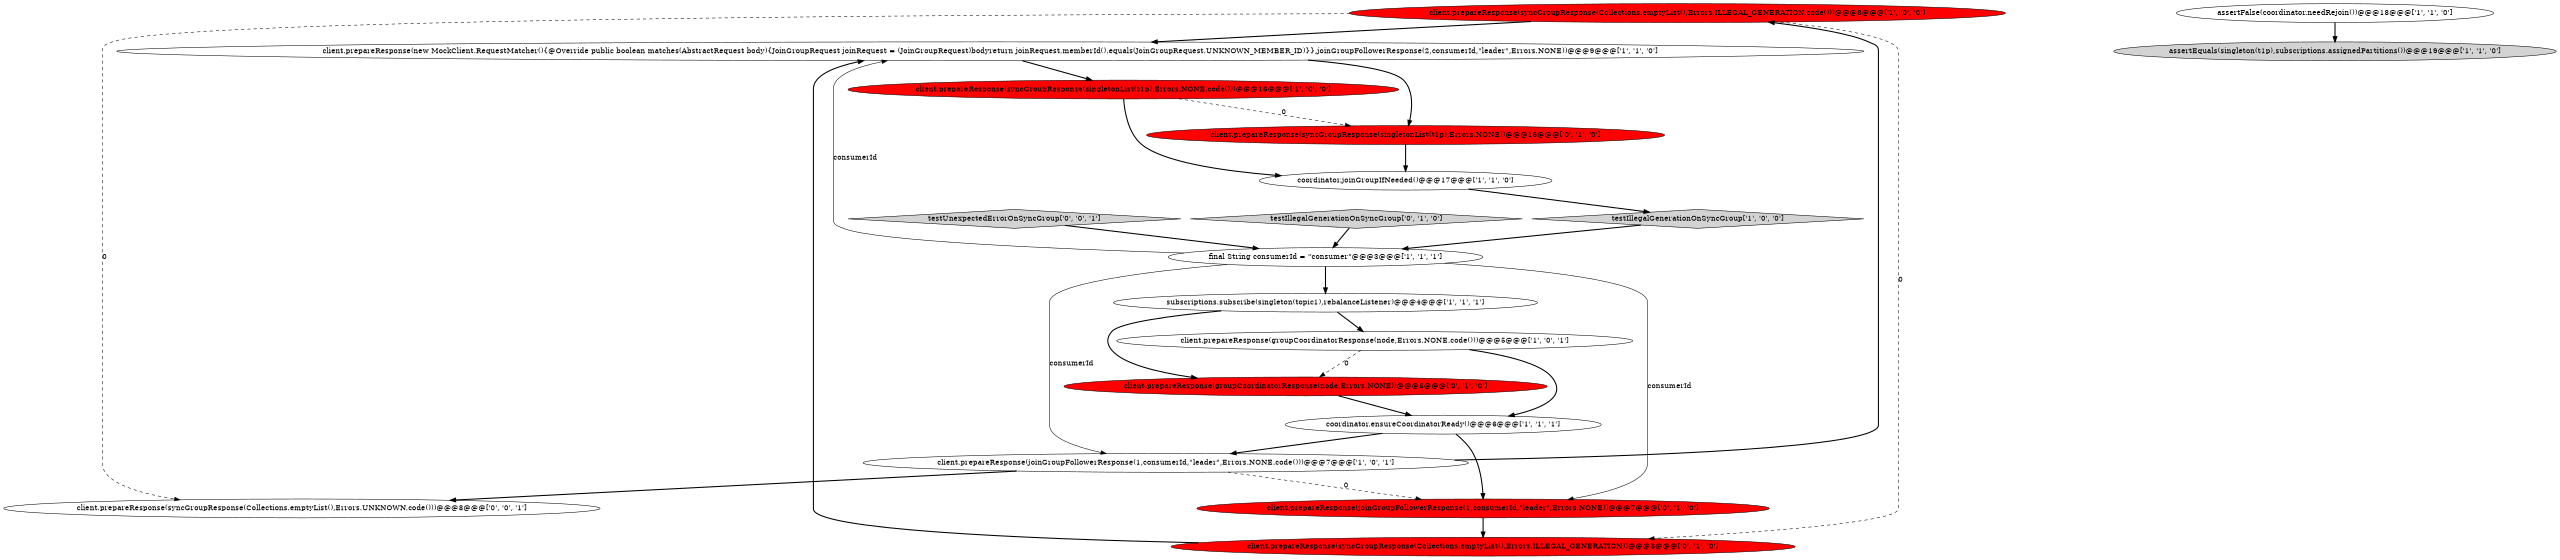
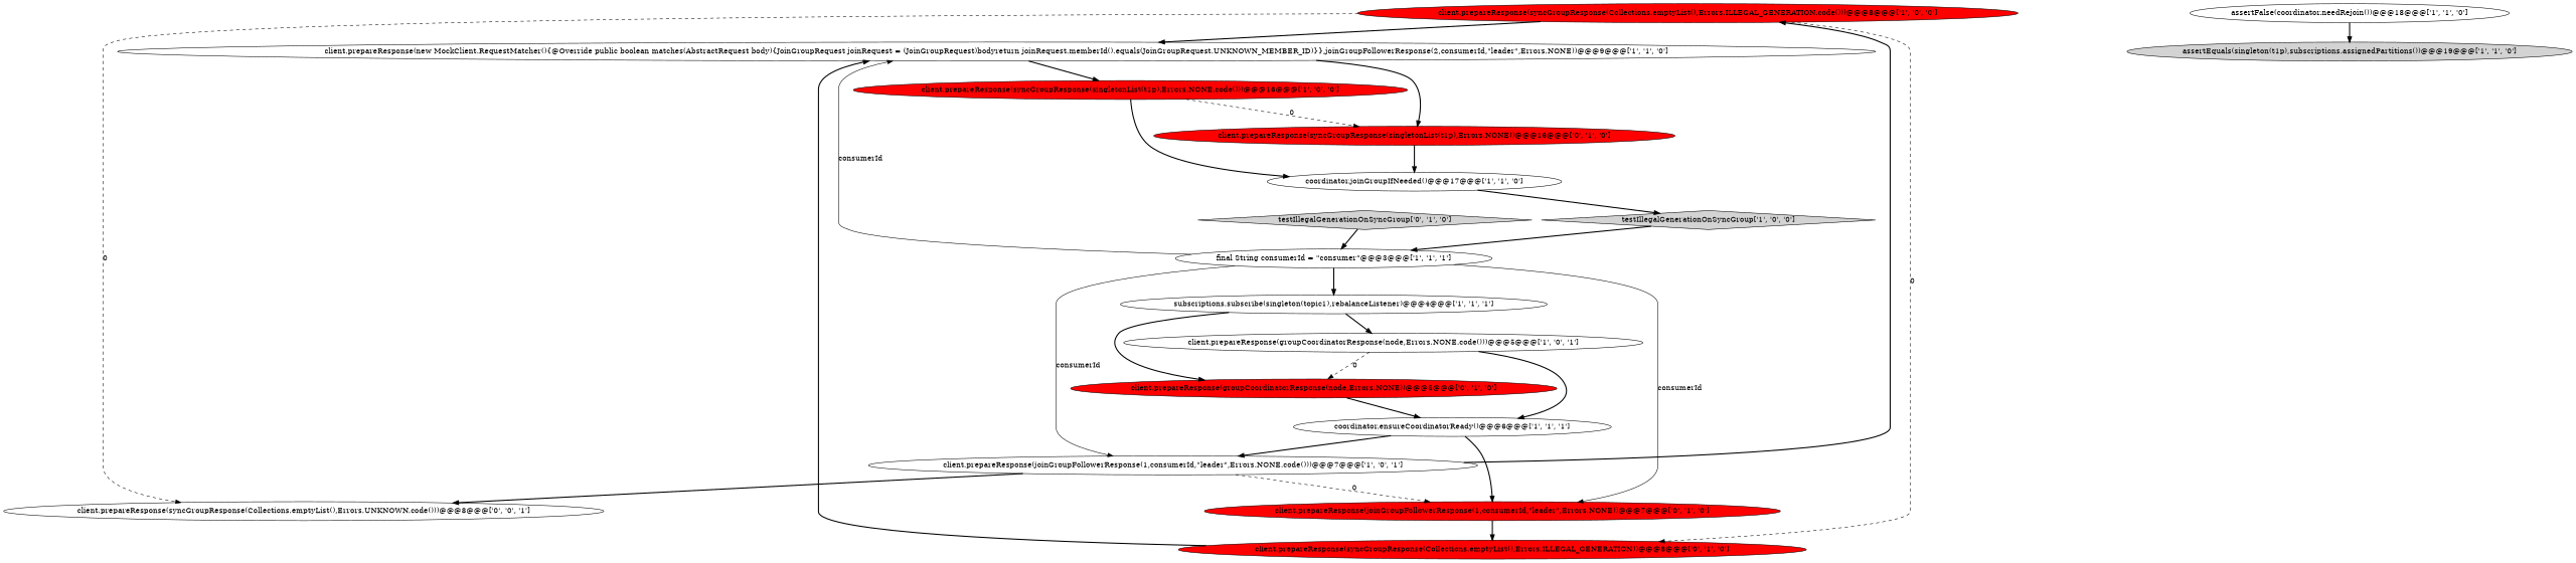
  digraph {
    node [fillcolor=white shape=ellipse style=filled]
    edge [style=bold]
    n1 [label="client.prepareResponse(syncGroupResponse(Collections.emptyList(),Errors.UNKNOWN.code()))@@@8@@@['0', '0', '1']"]
    n2 [fillcolor=lightgray label="assertEquals(singleton(t1p),subscriptions.assignedPartitions())@@@19@@@['1', '1', '0']"]
    n3 [fillcolor=red label="client.prepareResponse(syncGroupResponse(Collections.emptyList(),Errors.ILLEGAL_GENERATION.code()))@@@8@@@['1', '0', '0']"]
    n4 [label="client.prepareResponse(new MockClient.RequestMatcher(){@Override public boolean matches(AbstractRequest body){JoinGroupRequest joinRequest = (JoinGroupRequest)bodyreturn joinRequest.memberId().equals(JoinGroupRequest.UNKNOWN_MEMBER_ID)}},joinGroupFollowerResponse(2,consumerId,\"leader\",Errors.NONE))@@@9@@@['1', '1', '0']"]
    n5 [fillcolor=red label="client.prepareResponse(syncGroupResponse(Collections.emptyList(),Errors.ILLEGAL_GENERATION))@@@8@@@['0', '1', '0']"]
    n6 [fillcolor=red label="client.prepareResponse(syncGroupResponse(singletonList(t1p),Errors.NONE.code()))@@@16@@@['1', '0', '0']"]
    n7 [fillcolor=red label="client.prepareResponse(syncGroupResponse(singletonList(t1p),Errors.NONE))@@@16@@@['0', '1', '0']"]
    n8 [label="coordinator.ensureCoordinatorReady()@@@6@@@['1', '1', '1']"]
    n9 [fillcolor=red label="client.prepareResponse(joinGroupFollowerResponse(1,consumerId,\"leader\",Errors.NONE))@@@7@@@['0', '1', '0']"]
    n10 [label="client.prepareResponse(joinGroupFollowerResponse(1,consumerId,\"leader\",Errors.NONE.code()))@@@7@@@['1', '0', '1']"]
    n11 [label="coordinator.joinGroupIfNeeded()@@@17@@@['1', '1', '0']"]
    n12 [fillcolor=lightgray label="testIllegalGenerationOnSyncGroup['1', '0', '0']" shape=diamond]
    n13 [label="final String consumerId = \"consumer\"@@@3@@@['1', '1', '1']"]
    n14 [label="subscriptions.subscribe(singleton(topic1),rebalanceListener)@@@4@@@['1', '1', '1']"]
    n15 [label="client.prepareResponse(groupCoordinatorResponse(node,Errors.NONE.code()))@@@5@@@['1', '0', '1']"]
    n16 [fillcolor=red label="client.prepareResponse(groupCoordinatorResponse(node,Errors.NONE))@@@5@@@['0', '1', '0']"]
-   n17 [fillcolor=lightgray label="testUnexpectedErrorOnSyncGroup['0', '0', '1']" shape=diamond]
    n18 [fillcolor=lightgray label="testIllegalGenerationOnSyncGroup['0', '1', '0']" shape=diamond]
    n19 [label="assertFalse(coordinator.needRejoin())@@@18@@@['1', '1', '0']"]
    n3 -> n1 [label=0 style=dashed]
    n3 -> n4
    n3 -> n5 [label=0 style=dashed]
    n4 -> n6
    n4 -> n7
    n5 -> n4
    n6 -> n7 [label=0 style=dashed]
    n6 -> n11
    n7 -> n11
    n8 -> n9
    n8 -> n10
    n9 -> n5
    n10 -> n1
    n10 -> n3
    n10 -> n9 [label=0 style=dashed]
    n11 -> n12
    n12 -> n13
    n13 -> n4 [label=consumerId style=solid]
    n13 -> n9 [label=consumerId style=solid]
    n13 -> n10 [label=consumerId style=solid]
    n13 -> n14
    n14 -> n15
    n14 -> n16
    n15 -> n8
    n15 -> n16 [label=0 style=dashed]
    n16 -> n8
-   n17 -> n13
    n18 -> n13
    n19 -> n2
  }
